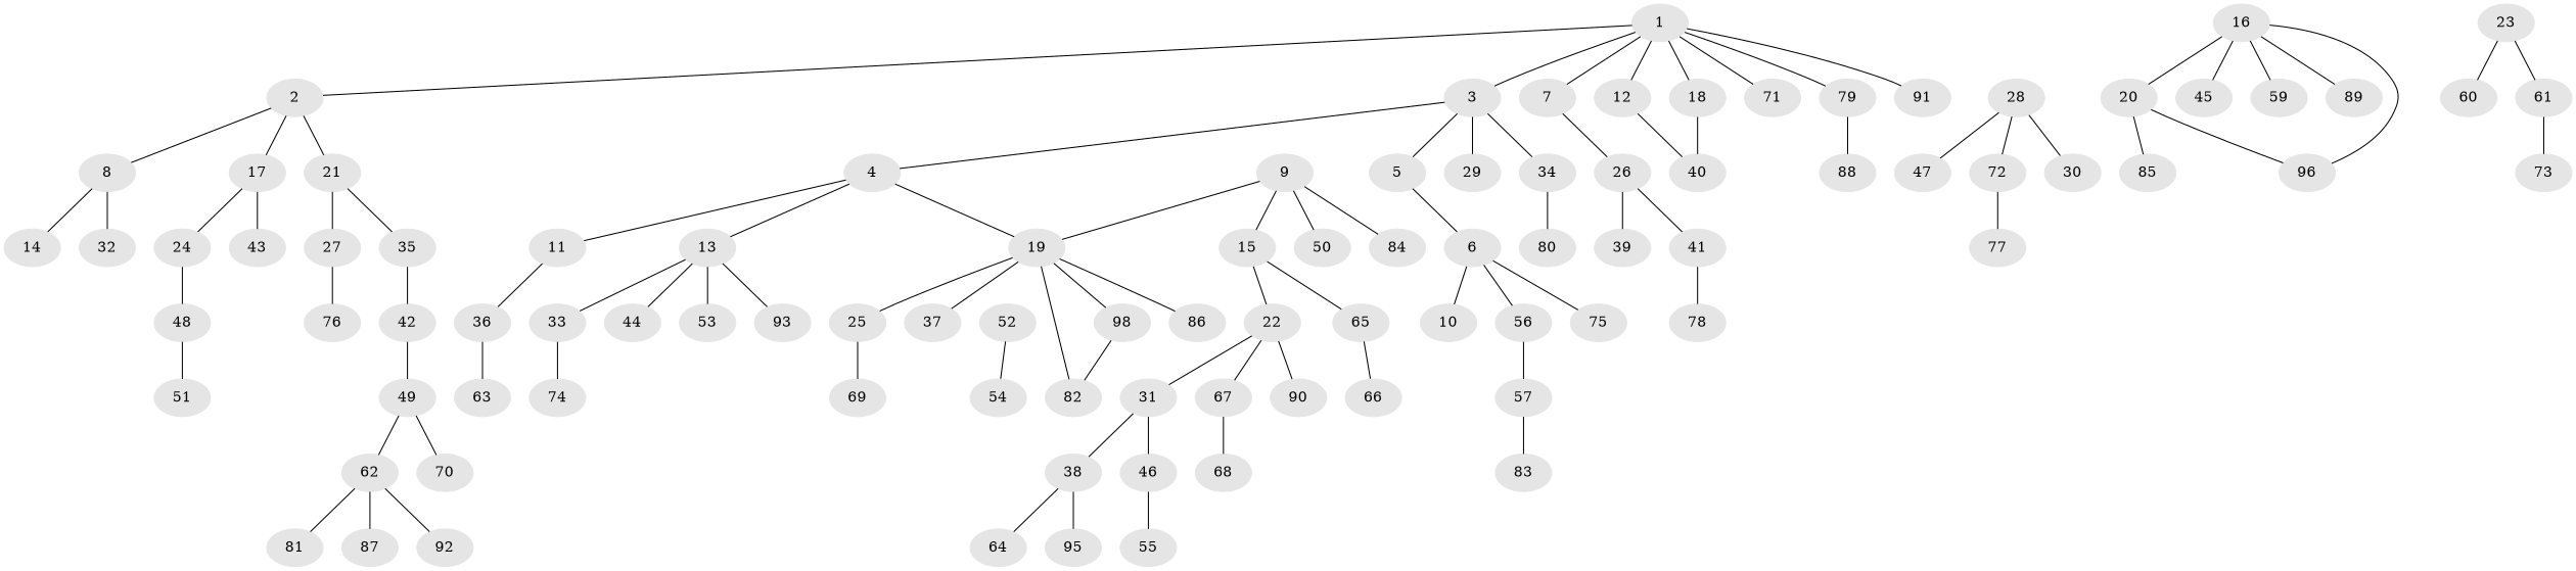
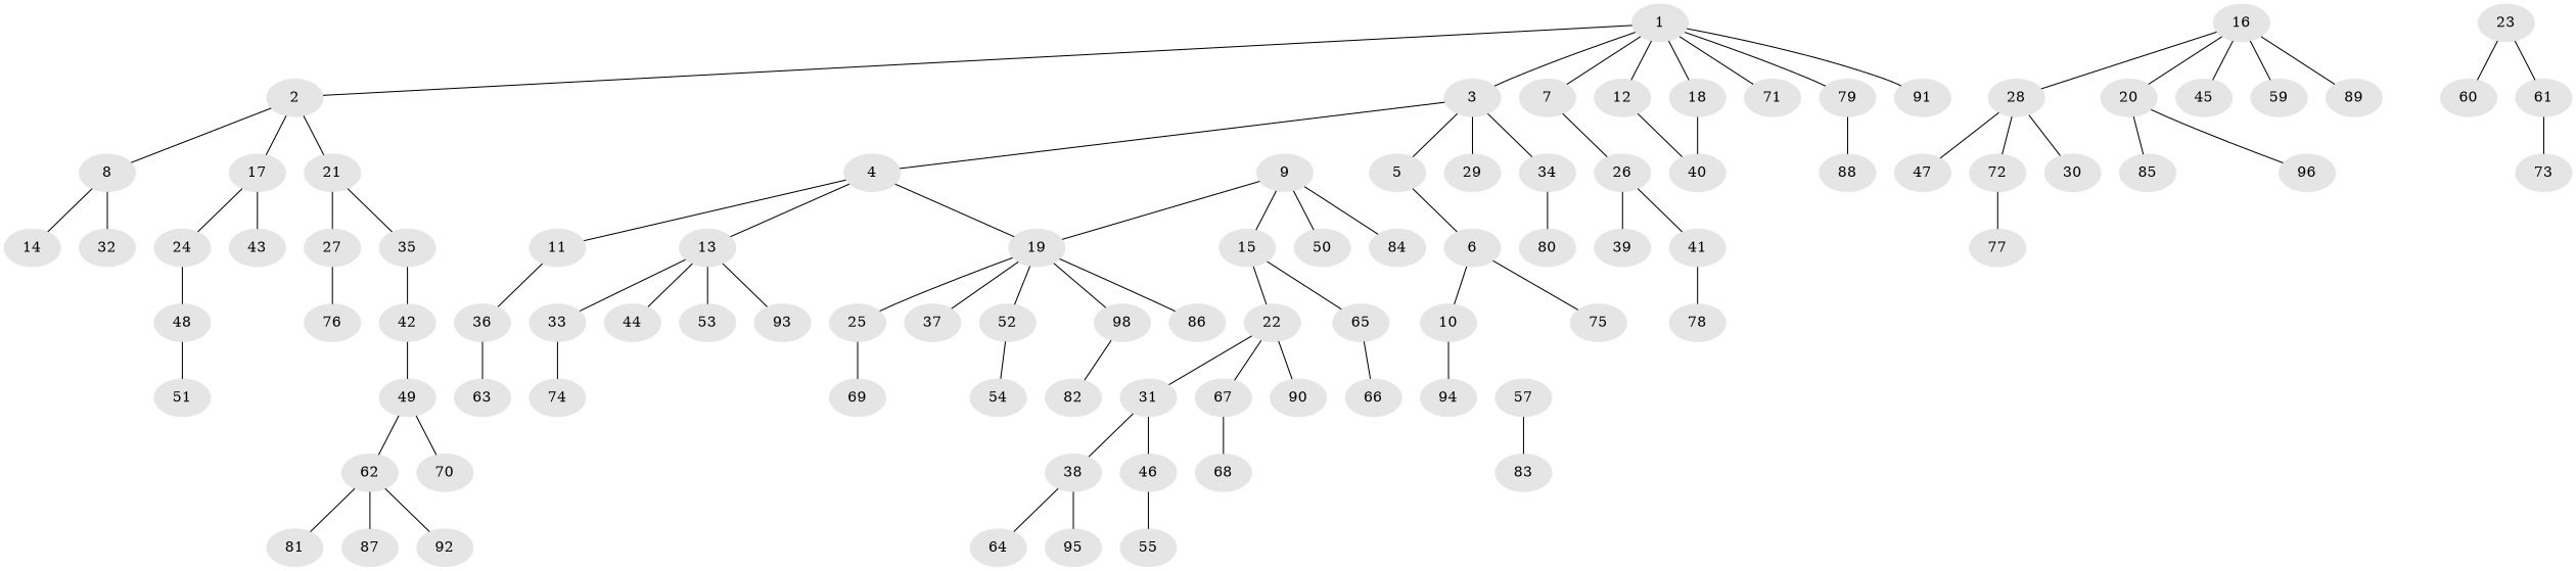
  graph {
    node [color=gray90 style=filled]
    1
    2
    3
    7
    12
    18
    71
    79
    91
    8
    17
    21
    4
    5
    29
    34
    26
    40
    88
    14
    32
    24
    43
    27
    35
    11
    13
    19
    6
    80
    9
    15
    50
    84
    36
    33
    44
    53
    93
    10
-   56
    75
    16
    20
    28
    45
    59
    89
+   94
    57
    39
    41
    22
    65
    25
    37
    52
    n58 [label=98]
    86
    63
    74
    31
    67
    90
    66
    85
    96
    30
    47
    72
    48
    23
    60
    61
    69
    54
    82
    76
    42
    38
    46
    68
    73
    51
    78
    77
    64
    95
    55
    49
    62
    70
    81
    87
    92
    83
    1 -- 2
    1 -- 3
    1 -- 7
    1 -- 12
    1 -- 18
    1 -- 71
    1 -- 79
    1 -- 91
    2 -- 8
    2 -- 17
    2 -- 21
    3 -- 4
    3 -- 5
    3 -- 29
    3 -- 34
    7 -- 26
    12 -- 40
    18 -- 40
    79 -- 88
    8 -- 14
    8 -- 32
    17 -- 24
    17 -- 43
    21 -- 27
    21 -- 35
    4 -- 11
    4 -- 13
    4 -- 19
    5 -- 6
    34 -- 80
    26 -- 39
    26 -- 41
    24 -- 48
    27 -- 76
    35 -- 42
    11 -- 36
    13 -- 33
    13 -- 44
    13 -- 53
    13 -- 93
    19 -- 25
    19 -- 37
-   19 -- 82
+   19 -- 52
    19 -- n58
    19 -- 86
    6 -- 10
-   6 -- 56
    6 -- 75
    9 -- 19
    9 -- 15
    9 -- 50
    9 -- 84
    15 -- 22
    15 -- 65
    36 -- 63
    33 -- 74
-   56 -- 57
+   10 -- 94
    16 -- 20
-   16 -- 96
+   16 -- 28
    16 -- 45
    16 -- 59
    16 -- 89
    20 -- 85
    20 -- 96
    28 -- 30
    28 -- 47
    28 -- 72
    57 -- 83
    41 -- 78
    22 -- 31
    22 -- 67
    22 -- 90
    65 -- 66
    25 -- 69
    52 -- 54
    n58 -- 82
    31 -- 38
    31 -- 46
    67 -- 68
    72 -- 77
    48 -- 51
    23 -- 60
    23 -- 61
    61 -- 73
    42 -- 49
    38 -- 64
    38 -- 95
    46 -- 55
    49 -- 62
    49 -- 70
    62 -- 81
    62 -- 87
    62 -- 92
  }
